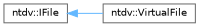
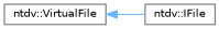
  digraph {
    rankdir=LR
    node [color=grey40 fillcolor=white fontname=Helvetica fontsize=10 shape=box style=filled]
    n1 [height=0.2 label="ntdv::IFile" width=0.4]
    n2 [height=0.2 label="ntdv::VirtualFile" width=0.4]
-   n1 -> n2 [color=steelblue1 dir=back fontname=Helvetica fontsize=10 labelfontname=Helvetica labelfontsize=10 style=solid]
+   n2 -> n1 [color=steelblue1 dir=back fontname=Helvetica fontsize=10 labelfontname=Helvetica labelfontsize=10 style=solid]
  }
